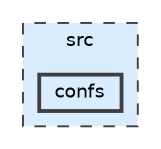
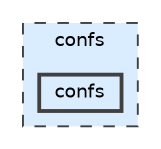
  digraph {
    compound=true
    n1 [color=grey25 fillcolor="#daedff" fontname=Helvetica fontsize=10 height=0.2 label=confs shape=box style="filled,bold" width=0.4]
    subgraph cluster_1 {
      bgcolor="#daedff"
      fontname=Helvetica
      fontsize=10
-     label=src
+     label=confs
      pencolor=grey25
      style="filled,dashed"
      n1
    }
  }
